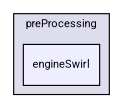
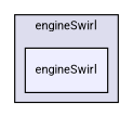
  digraph {
    compound=true
    fontname=Roboto
    n1 [fillcolor="#eeeeff" fontname=Roboto fontsize=10 label=engineSwirl pencolor=black shape=box style=filled]
    subgraph cluster_1 {
      bgcolor="#ddddee"
      fontsize=10
-     label=preProcessing
+     label=engineSwirl
      pencolor=black
      n1
    }
  }
